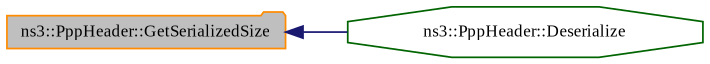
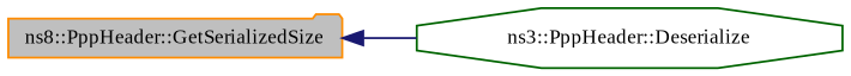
  digraph {
    rankdir=LR
    fontname="Liberation Serif"
    node [fontname="Liberation Serif" fontsize=10 style=filled]
-   n1 [color=darkorange fillcolor=grey75 fontcolor=black height=0.2 label="ns3::PppHeader::GetSerializedSize" shape=folder width=0.4]
+   n1 [color=darkorange fillcolor=grey75 fontcolor=black height=0.2 label="ns8::PppHeader::GetSerializedSize" shape=folder width=0.4]
    n2 [color=darkgreen fillcolor=white height=0.2 label="ns3::PppHeader::Deserialize" shape=octagon width=0.4]
    n1 -> n2 [color=midnightblue dir=back fontname="Liberation Serif" fontsize=10 labelfontname=Helvetica labelfontsize=10 style=solid]
  }
